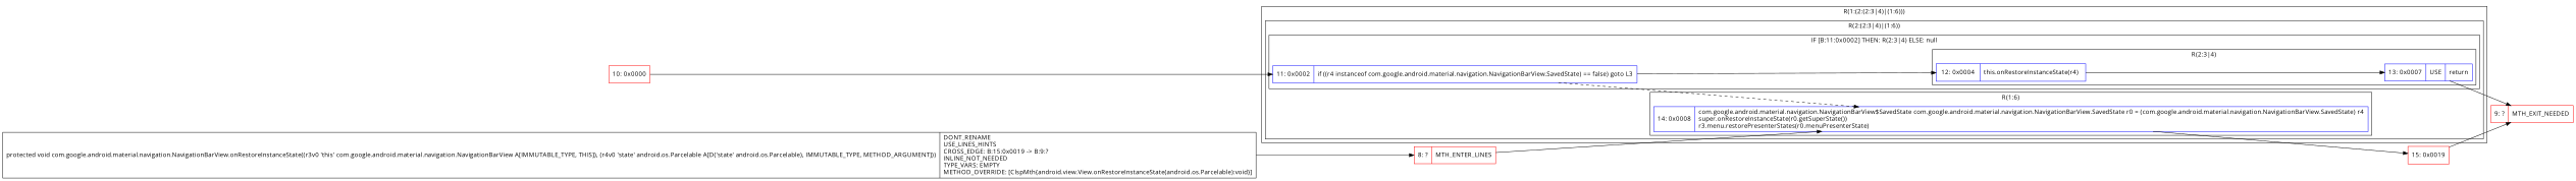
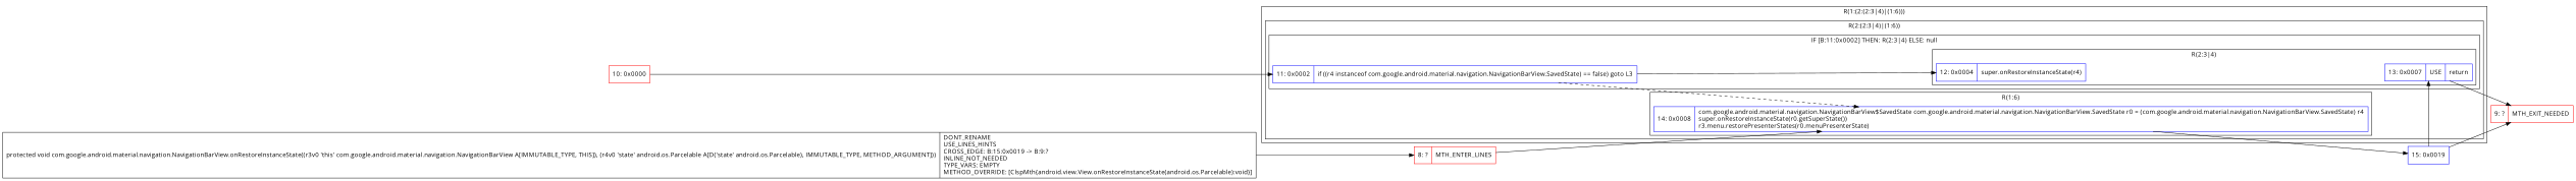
  digraph {
    fontname="Open Sans"
    rankdir=LR
    node [color=blue fontname="Open Sans" shape=record]
    edge [fontname="Open Sans"]
-   n1 [label="{12\:\ 0x0004|this.onRestoreInstanceState(r4)\l}"]
+   n1 [label="{12\:\ 0x0004|super.onRestoreInstanceState(r4)\l}"]
    n2 [label="{13\:\ 0x0007|USE\l|return\l}"]
    n3 [label="{11\:\ 0x0002|if ((r4 instanceof com.google.android.material.navigation.NavigationBarView.SavedState) == false) goto L3\l}"]
    n4 [label="{14\:\ 0x0008|com.google.android.material.navigation.NavigationBarView$SavedState com.google.android.material.navigation.NavigationBarView.SavedState r0 = (com.google.android.material.navigation.NavigationBarView.SavedState) r4\lsuper.onRestoreInstanceState(r0.getSuperState())\lr3.menu.restorePresenterStates(r0.menuPresenterState)\l}"]
    n5 [color=red label="{9\:\ ?|MTH_EXIT_NEEDED\l}"]
-   n6 [color=red label="{15\:\ 0x0019}"]
+   n6 [label="{15\:\ 0x0019}"]
    n7 [color=red label="{8\:\ ?|MTH_ENTER_LINES\l}"]
    n8 [color=red label="{10\:\ 0x0000}"]
    n9 [label="{protected void com.google.android.material.navigation.NavigationBarView.onRestoreInstanceState((r3v0 'this' com.google.android.material.navigation.NavigationBarView A[IMMUTABLE_TYPE, THIS]), (r4v0 'state' android.os.Parcelable A[D('state' android.os.Parcelable), IMMUTABLE_TYPE, METHOD_ARGUMENT]))  | DONT_RENAME\lUSE_LINES_HINTS\lCROSS_EDGE: B:15:0x0019 \-\> B:9:?\lINLINE_NOT_NEEDED\lTYPE_VARS: EMPTY\lMETHOD_OVERRIDE: [ClspMth\{android.view.View.onRestoreInstanceState(android.os.Parcelable):void\}]\l}" color=""]
    subgraph cluster_1 {
      label="R(1:(2:(2:3|4)|(1:6)))"
      subgraph cluster_2 {
        label="R(2:(2:3|4)|(1:6))"
        subgraph cluster_3 {
          label="IF [B:11:0x0002] THEN: R(2:3|4) ELSE: null"
          n3
          subgraph cluster_4 {
            label="R(2:3|4)"
            n1
            n2
          }
        }
        subgraph cluster_5 {
          label="R(1:6)"
          n4
        }
      }
    }
-   n1 -> n2
+   n6 -> n2
    n2 -> n5
    n3 -> n1
    n3 -> n4 [style=dashed]
    n4 -> n6
    n6 -> n5
    n7 -> n4
    n8 -> n3
    n9 -> n7
  }
